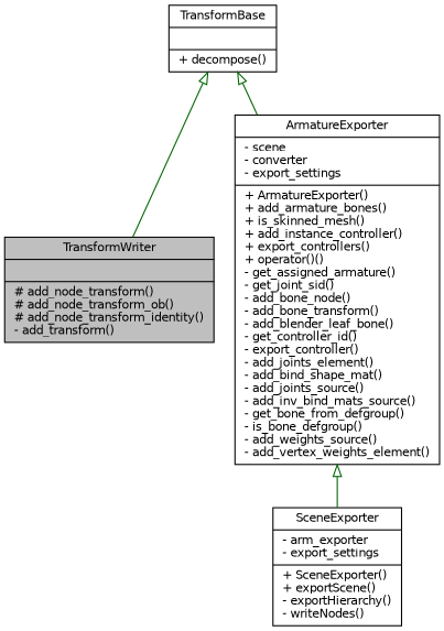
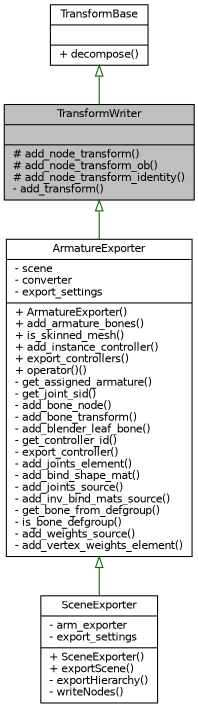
  digraph {
    node [color=black fillcolor=white fontname=Helvetica fontsize=10 shape=record style=filled]
    edge [arrowtail=empty color=darkgreen dir=back fontname=Helvetica fontsize=10 labelfontname=Helvetica labelfontsize=10 style=solid]
    n1 [fillcolor=grey75 fontcolor=black height=0.2 label="{TransformWriter\n||# add_node_transform()\l# add_node_transform_ob()\l# add_node_transform_identity()\l- add_transform()\l}" width=0.4]
    n2 [height=0.2 label="{ArmatureExporter\n|- scene\l- converter\l- export_settings\l|+ ArmatureExporter()\l+ add_armature_bones()\l+ is_skinned_mesh()\l+ add_instance_controller()\l+ export_controllers()\l+ operator()()\l- get_assigned_armature()\l- get_joint_sid()\l- add_bone_node()\l- add_bone_transform()\l- add_blender_leaf_bone()\l- get_controller_id()\l- export_controller()\l- add_joints_element()\l- add_bind_shape_mat()\l- add_joints_source()\l- add_inv_bind_mats_source()\l- get_bone_from_defgroup()\l- is_bone_defgroup()\l- add_weights_source()\l- add_vertex_weights_element()\l}" width=0.4]
    n3 [height=0.2 label="{SceneExporter\n|- arm_exporter\l- export_settings\l|+ SceneExporter()\l+ exportScene()\l- exportHierarchy()\l- writeNodes()\l}" width=0.4]
    n4 [height=0.2 label="{TransformBase\n||+ decompose()\l}" width=0.4]
-   n4 -> n2
+   n1 -> n2
    n2 -> n3
    n4 -> n1
  }
